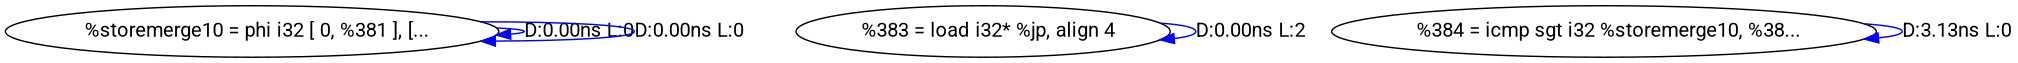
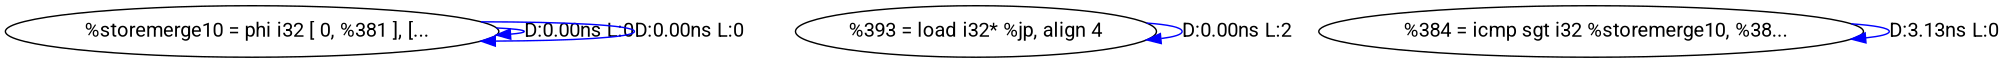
  digraph {
    fontname=Roboto
    node [fontname=Roboto]
    edge [color=blue fontname=Roboto]
    n1 [label="  %storemerge10 = phi i32 [ 0, %381 ], [..."]
-   n2 [label="  %383 = load i32* %jp, align 4"]
+   n2 [label="%393 = load i32* %jp, align 4"]
    n3 [label="  %384 = icmp sgt i32 %storemerge10, %38..."]
    n1 -> n1 [label="D:0.00ns L:0"]
    n1 -> n1 [label="D:0.00ns L:0"]
    n2 -> n2 [label="D:0.00ns L:2"]
    n3 -> n3 [label="D:3.13ns L:0"]
  }
